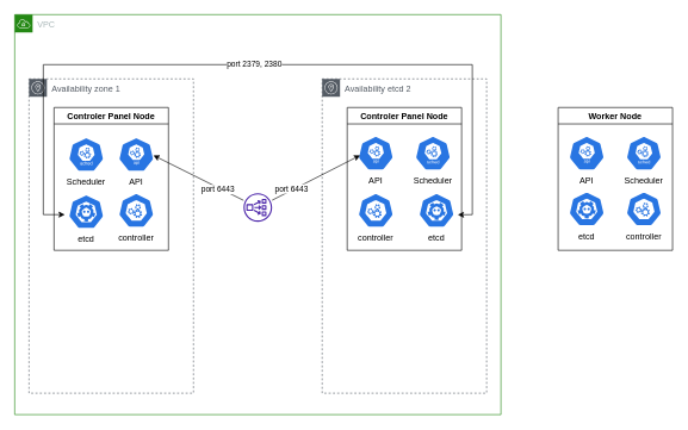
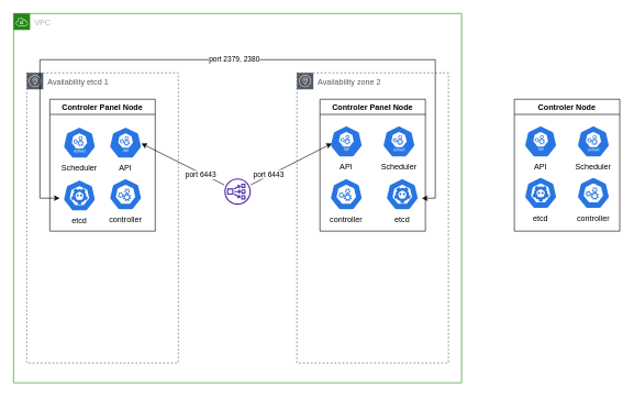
  <mxCell id="0" />
  <mxCell id="1" parent="0" />
  <mxCell id="2" value="VPC" style="points=[[0,0],[0.25,0],[0.5,0],[0.75,0],[1,0],[1,0.25],[1,0.5],[1,0.75],[1,1],[0.75,1],[0.5,1],[0.25,1],[0,1],[0,0.75],[0,0.5],[0,0.25]];outlineConnect=0;gradientColor=none;html=1;whiteSpace=wrap;fontSize=12;fontStyle=0;container=1;pointerEvents=0;collapsible=0;recursiveResize=0;shape=mxgraph.aws4.group;grIcon=mxgraph.aws4.group_vpc;strokeColor=#248814;fillColor=none;verticalAlign=top;align=left;spacingLeft=30;fontColor=#AAB7B8;dashed=0;" parent="1" vertex="1"><mxGeometry x="20" y="20" width="680" height="560" as="geometry" /></mxCell>
- <mxCell id="3" value="Availability zone 1" style="sketch=0;outlineConnect=0;gradientColor=none;html=1;whiteSpace=wrap;fontSize=12;fontStyle=0;shape=mxgraph.aws4.group;grIcon=mxgraph.aws4.group_availability_zone;strokeColor=#545B64;fillColor=none;verticalAlign=top;align=left;spacingLeft=30;fontColor=#545B64;dashed=1;" parent="2" vertex="1"><mxGeometry x="20" y="90" width="230" height="440" as="geometry" /></mxCell>
- <mxCell id="4" value="Availability etcd 2" style="sketch=0;outlineConnect=0;gradientColor=none;html=1;whiteSpace=wrap;fontSize=12;fontStyle=0;shape=mxgraph.aws4.group;grIcon=mxgraph.aws4.group_availability_zone;strokeColor=#545B64;fillColor=none;verticalAlign=top;align=left;spacingLeft=30;fontColor=#545B64;dashed=1;" parent="2" vertex="1"><mxGeometry x="430" y="90" width="230" height="440" as="geometry" /></mxCell>
+ <mxCell id="3" value="Availability etcd 1" style="sketch=0;outlineConnect=0;gradientColor=none;html=1;whiteSpace=wrap;fontSize=12;fontStyle=0;shape=mxgraph.aws4.group;grIcon=mxgraph.aws4.group_availability_zone;strokeColor=#545B64;fillColor=none;verticalAlign=top;align=left;spacingLeft=30;fontColor=#545B64;dashed=1;" parent="2" vertex="1"><mxGeometry x="20" y="90" width="230" height="440" as="geometry" /></mxCell>
+ <mxCell id="4" value="Availability zone 2" style="sketch=0;outlineConnect=0;gradientColor=none;html=1;whiteSpace=wrap;fontSize=12;fontStyle=0;shape=mxgraph.aws4.group;grIcon=mxgraph.aws4.group_availability_zone;strokeColor=#545B64;fillColor=none;verticalAlign=top;align=left;spacingLeft=30;fontColor=#545B64;dashed=1;" parent="2" vertex="1"><mxGeometry x="430" y="90" width="230" height="440" as="geometry" /></mxCell>
  <mxCell id="5" value="" style="sketch=0;outlineConnect=0;fontColor=#232F3E;gradientColor=none;fillColor=#4D27AA;strokeColor=none;dashed=0;verticalLabelPosition=bottom;verticalAlign=top;align=center;html=1;fontSize=12;fontStyle=0;aspect=fixed;pointerEvents=1;shape=mxgraph.aws4.network_load_balancer;" parent="2" vertex="1"><mxGeometry x="320" y="250" width="40" height="40" as="geometry" /></mxCell>
  <mxCell id="6" value="Controler Panel Node" style="swimlane;" parent="2" vertex="1"><mxGeometry x="55" y="130" width="160" height="200" as="geometry" /></mxCell>
  <mxCell id="7" value="Controler Panel Node" style="swimlane;" parent="2" vertex="1"><mxGeometry x="465" y="130" width="160" height="200" as="geometry" /></mxCell>
  <mxCell id="8" value="" style="group" parent="7" vertex="1" connectable="0"><mxGeometry x="10" y="40" width="60" height="78" as="geometry" /></mxCell>
  <mxCell id="9" value="" style="sketch=0;html=1;dashed=0;whitespace=wrap;fillColor=#2875E2;strokeColor=#ffffff;points=[[0.005,0.63,0],[0.1,0.2,0],[0.9,0.2,0],[0.5,0,0],[0.995,0.63,0],[0.72,0.99,0],[0.5,1,0],[0.28,0.99,0]];shape=mxgraph.kubernetes.icon;prIcon=api" parent="8" vertex="1"><mxGeometry width="60" height="48" as="geometry" /></mxCell>
  <mxCell id="10" value="API" style="text;html=1;strokeColor=none;fillColor=none;align=center;verticalAlign=middle;whiteSpace=wrap;rounded=0;" parent="8" vertex="1"><mxGeometry y="48" width="60" height="30" as="geometry" /></mxCell>
  <mxCell id="11" value="" style="group" parent="7" vertex="1" connectable="0"><mxGeometry x="90" y="40" width="60" height="78" as="geometry" /></mxCell>
  <mxCell id="12" value="" style="sketch=0;html=1;dashed=0;whitespace=wrap;fillColor=#2875E2;strokeColor=#ffffff;points=[[0.005,0.63,0],[0.1,0.2,0],[0.9,0.2,0],[0.5,0,0],[0.995,0.63,0],[0.72,0.99,0],[0.5,1,0],[0.28,0.99,0]];shape=mxgraph.kubernetes.icon;prIcon=sched" parent="11" vertex="1"><mxGeometry width="60" height="48" as="geometry" /></mxCell>
  <mxCell id="13" value="Scheduler" style="text;html=1;strokeColor=none;fillColor=none;align=center;verticalAlign=middle;whiteSpace=wrap;rounded=0;" parent="11" vertex="1"><mxGeometry y="48" width="60" height="30" as="geometry" /></mxCell>
  <mxCell id="14" value="" style="endArrow=classic;html=1;rounded=0;entryX=0.133;entryY=0.563;entryDx=0;entryDy=0;entryPerimeter=0;" parent="2" source="5" target="9" edge="1"><mxGeometry width="50" height="50" relative="1" as="geometry"><mxPoint x="560" y="250" as="sourcePoint" /><mxPoint x="610" y="200" as="targetPoint" /></mxGeometry></mxCell>
  <mxCell id="15" value="port 6443" style="edgeLabel;html=1;align=center;verticalAlign=middle;resizable=0;points=[];" parent="14" vertex="1" connectable="0"><mxGeometry x="-0.545" y="2" relative="1" as="geometry"><mxPoint as="offset" /></mxGeometry></mxCell>
  <mxCell id="16" value="" style="endArrow=classic;html=1;rounded=0;entryX=0.9;entryY=0.521;entryDx=0;entryDy=0;entryPerimeter=0;" parent="2" source="5" target="19" edge="1"><mxGeometry width="50" height="50" relative="1" as="geometry"><mxPoint x="480" y="290" as="sourcePoint" /><mxPoint x="530" y="240" as="targetPoint" /></mxGeometry></mxCell>
  <mxCell id="17" value="port 6443" style="edgeLabel;html=1;align=center;verticalAlign=middle;resizable=0;points=[];" parent="16" vertex="1" connectable="0"><mxGeometry x="-0.554" y="-3" relative="1" as="geometry"><mxPoint x="-10" y="1" as="offset" /></mxGeometry></mxCell>
  <mxCell id="18" value="" style="group" parent="2" vertex="1" connectable="0"><mxGeometry x="140" y="172" width="60" height="78" as="geometry" /></mxCell>
  <mxCell id="19" value="" style="sketch=0;html=1;dashed=0;whitespace=wrap;fillColor=#2875E2;strokeColor=#ffffff;points=[[0.005,0.63,0],[0.1,0.2,0],[0.9,0.2,0],[0.5,0,0],[0.995,0.63,0],[0.72,0.99,0],[0.5,1,0],[0.28,0.99,0]];shape=mxgraph.kubernetes.icon;prIcon=api" parent="18" vertex="1"><mxGeometry width="60" height="48" as="geometry" /></mxCell>
  <mxCell id="20" value="API" style="text;html=1;strokeColor=none;fillColor=none;align=center;verticalAlign=middle;whiteSpace=wrap;rounded=0;" parent="18" vertex="1"><mxGeometry y="48" width="60" height="30" as="geometry" /></mxCell>
  <mxCell id="21" value="" style="group" parent="2" vertex="1" connectable="0"><mxGeometry x="70" y="172" width="60" height="78" as="geometry" /></mxCell>
  <mxCell id="22" value="" style="sketch=0;html=1;dashed=0;whitespace=wrap;fillColor=#2875E2;strokeColor=#ffffff;points=[[0.005,0.63,0],[0.1,0.2,0],[0.9,0.2,0],[0.5,0,0],[0.995,0.63,0],[0.72,0.99,0],[0.5,1,0],[0.28,0.99,0]];shape=mxgraph.kubernetes.icon;prIcon=sched" parent="21" vertex="1"><mxGeometry width="60" height="48" as="geometry" /></mxCell>
  <mxCell id="23" value="Scheduler" style="text;html=1;strokeColor=none;fillColor=none;align=center;verticalAlign=middle;whiteSpace=wrap;rounded=0;" parent="21" vertex="1"><mxGeometry y="48" width="60" height="30" as="geometry" /></mxCell>
  <mxCell id="24" value="" style="group" parent="2" vertex="1" connectable="0"><mxGeometry x="140" y="250" width="60" height="78" as="geometry" /></mxCell>
  <mxCell id="25" value="" style="sketch=0;html=1;dashed=0;whitespace=wrap;fillColor=#2875E2;strokeColor=#ffffff;points=[[0.005,0.63,0],[0.1,0.2,0],[0.9,0.2,0],[0.5,0,0],[0.995,0.63,0],[0.72,0.99,0],[0.5,1,0],[0.28,0.99,0]];shape=mxgraph.kubernetes.icon;prIcon=master" parent="24" vertex="1"><mxGeometry width="60" height="48" as="geometry" /></mxCell>
  <mxCell id="26" value="controller" style="text;html=1;strokeColor=none;fillColor=none;align=center;verticalAlign=middle;whiteSpace=wrap;rounded=0;" parent="24" vertex="1"><mxGeometry y="48" width="60" height="30" as="geometry" /></mxCell>
  <mxCell id="27" value="" style="group" parent="2" vertex="1" connectable="0"><mxGeometry x="70" y="252" width="60" height="78" as="geometry" /></mxCell>
  <mxCell id="28" value="" style="sketch=0;html=1;dashed=0;whitespace=wrap;fillColor=#2875E2;strokeColor=#ffffff;points=[[0.005,0.63,0],[0.1,0.2,0],[0.9,0.2,0],[0.5,0,0],[0.995,0.63,0],[0.72,0.99,0],[0.5,1,0],[0.28,0.99,0]];shape=mxgraph.kubernetes.icon;prIcon=etcd" parent="27" vertex="1"><mxGeometry width="60" height="48" as="geometry" /></mxCell>
  <mxCell id="29" value="etcd" style="text;html=1;strokeColor=none;fillColor=none;align=center;verticalAlign=middle;whiteSpace=wrap;rounded=0;" parent="27" vertex="1"><mxGeometry y="48" width="60" height="30" as="geometry" /></mxCell>
  <mxCell id="30" value="" style="group" parent="2" vertex="1" connectable="0"><mxGeometry x="560" y="250" width="60" height="78" as="geometry" /></mxCell>
  <mxCell id="31" value="" style="sketch=0;html=1;dashed=0;whitespace=wrap;fillColor=#2875E2;strokeColor=#ffffff;points=[[0.005,0.63,0],[0.1,0.2,0],[0.9,0.2,0],[0.5,0,0],[0.995,0.63,0],[0.72,0.99,0],[0.5,1,0],[0.28,0.99,0]];shape=mxgraph.kubernetes.icon;prIcon=etcd" parent="30" vertex="1"><mxGeometry width="60" height="48" as="geometry" /></mxCell>
  <mxCell id="32" value="etcd" style="text;html=1;strokeColor=none;fillColor=none;align=center;verticalAlign=middle;whiteSpace=wrap;rounded=0;" parent="30" vertex="1"><mxGeometry y="48" width="60" height="30" as="geometry" /></mxCell>
  <mxCell id="33" value="" style="group" parent="2" vertex="1" connectable="0"><mxGeometry x="475" y="250" width="60" height="78" as="geometry" /></mxCell>
  <mxCell id="34" value="" style="sketch=0;html=1;dashed=0;whitespace=wrap;fillColor=#2875E2;strokeColor=#ffffff;points=[[0.005,0.63,0],[0.1,0.2,0],[0.9,0.2,0],[0.5,0,0],[0.995,0.63,0],[0.72,0.99,0],[0.5,1,0],[0.28,0.99,0]];shape=mxgraph.kubernetes.icon;prIcon=master" parent="33" vertex="1"><mxGeometry width="60" height="48" as="geometry" /></mxCell>
  <mxCell id="35" value="controller" style="text;html=1;strokeColor=none;fillColor=none;align=center;verticalAlign=middle;whiteSpace=wrap;rounded=0;" parent="33" vertex="1"><mxGeometry y="48" width="60" height="30" as="geometry" /></mxCell>
  <mxCell id="36" value="port 2379, 2380" style="endArrow=classic;startArrow=classic;html=1;rounded=0;entryX=0.995;entryY=0.63;entryDx=0;entryDy=0;entryPerimeter=0;" parent="2" target="31" edge="1"><mxGeometry width="50" height="50" relative="1" as="geometry"><mxPoint x="70" y="280" as="sourcePoint" /><mxPoint x="530" y="280" as="targetPoint" /><Array as="points"><mxPoint x="40" y="280" /><mxPoint x="40" y="70" /><mxPoint x="640" y="70" /><mxPoint x="640" y="280" /></Array></mxGeometry></mxCell>
- <mxCell id="37" value="Worker Node" style="swimlane;" parent="1" vertex="1"><mxGeometry x="780" y="150" width="160" height="200" as="geometry" /></mxCell>
+ <mxCell id="37" value="Controler Node" style="swimlane;" parent="1" vertex="1"><mxGeometry x="780" y="150" width="160" height="200" as="geometry" /></mxCell>
  <mxCell id="38" value="" style="group" parent="37" vertex="1" connectable="0"><mxGeometry x="10" y="40" width="60" height="78" as="geometry" /></mxCell>
  <mxCell id="39" value="" style="sketch=0;html=1;dashed=0;whitespace=wrap;fillColor=#2875E2;strokeColor=#ffffff;points=[[0.005,0.63,0],[0.1,0.2,0],[0.9,0.2,0],[0.5,0,0],[0.995,0.63,0],[0.72,0.99,0],[0.5,1,0],[0.28,0.99,0]];shape=mxgraph.kubernetes.icon;prIcon=api" parent="38" vertex="1"><mxGeometry width="60" height="48" as="geometry" /></mxCell>
  <mxCell id="40" value="API" style="text;html=1;strokeColor=none;fillColor=none;align=center;verticalAlign=middle;whiteSpace=wrap;rounded=0;" parent="38" vertex="1"><mxGeometry y="48" width="60" height="30" as="geometry" /></mxCell>
  <mxCell id="41" value="" style="group" parent="37" vertex="1" connectable="0"><mxGeometry x="90" y="40" width="60" height="78" as="geometry" /></mxCell>
  <mxCell id="42" value="" style="sketch=0;html=1;dashed=0;whitespace=wrap;fillColor=#2875E2;strokeColor=#ffffff;points=[[0.005,0.63,0],[0.1,0.2,0],[0.9,0.2,0],[0.5,0,0],[0.995,0.63,0],[0.72,0.99,0],[0.5,1,0],[0.28,0.99,0]];shape=mxgraph.kubernetes.icon;prIcon=sched" parent="41" vertex="1"><mxGeometry width="60" height="48" as="geometry" /></mxCell>
  <mxCell id="43" value="Scheduler" style="text;html=1;strokeColor=none;fillColor=none;align=center;verticalAlign=middle;whiteSpace=wrap;rounded=0;" parent="41" vertex="1"><mxGeometry y="48" width="60" height="30" as="geometry" /></mxCell>
  <mxCell id="44" value="" style="group" parent="37" vertex="1" connectable="0"><mxGeometry x="90" y="118" width="60" height="78" as="geometry" /></mxCell>
  <mxCell id="45" value="" style="sketch=0;html=1;dashed=0;whitespace=wrap;fillColor=#2875E2;strokeColor=#ffffff;points=[[0.005,0.63,0],[0.1,0.2,0],[0.9,0.2,0],[0.5,0,0],[0.995,0.63,0],[0.72,0.99,0],[0.5,1,0],[0.28,0.99,0]];shape=mxgraph.kubernetes.icon;prIcon=master" parent="44" vertex="1"><mxGeometry width="60" height="48" as="geometry" /></mxCell>
  <mxCell id="46" value="controller" style="text;html=1;strokeColor=none;fillColor=none;align=center;verticalAlign=middle;whiteSpace=wrap;rounded=0;" parent="44" vertex="1"><mxGeometry y="48" width="60" height="30" as="geometry" /></mxCell>
  <mxCell id="47" value="" style="group" parent="37" vertex="1" connectable="0"><mxGeometry x="10" y="118" width="60" height="78" as="geometry" /></mxCell>
  <mxCell id="48" value="" style="sketch=0;html=1;dashed=0;whitespace=wrap;fillColor=#2875E2;strokeColor=#ffffff;points=[[0.005,0.63,0],[0.1,0.2,0],[0.9,0.2,0],[0.5,0,0],[0.995,0.63,0],[0.72,0.99,0],[0.5,1,0],[0.28,0.99,0]];shape=mxgraph.kubernetes.icon;prIcon=etcd" parent="47" vertex="1"><mxGeometry width="60" height="48" as="geometry" /></mxCell>
  <mxCell id="49" value="etcd" style="text;html=1;strokeColor=none;fillColor=none;align=center;verticalAlign=middle;whiteSpace=wrap;rounded=0;" parent="47" vertex="1"><mxGeometry y="48" width="60" height="30" as="geometry" /></mxCell>
